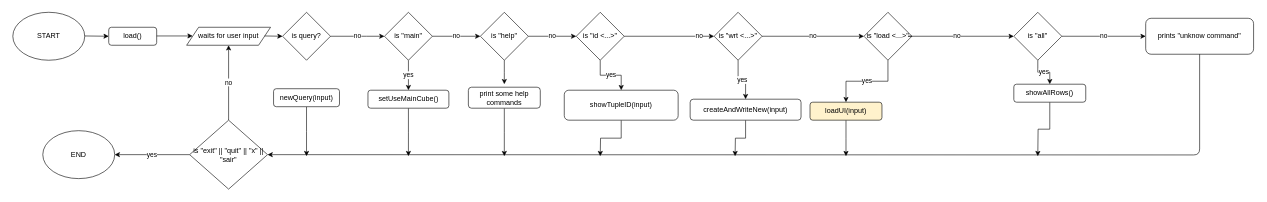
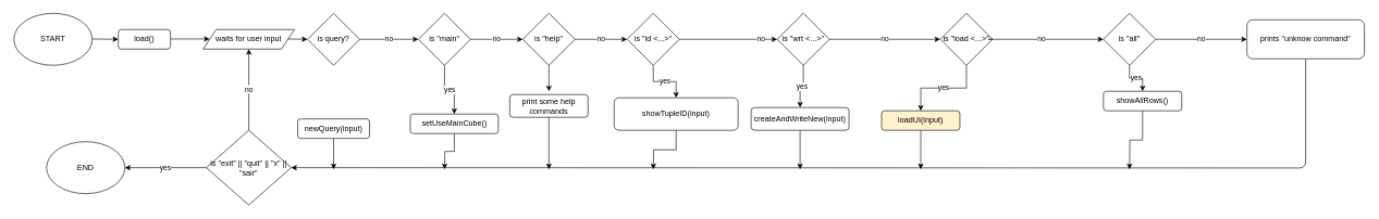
  <mxCell id="0" value="" />
  <mxCell id="1" parent="0" />
  <mxCell id="2" value="load()" style="rounded=1;whiteSpace=wrap;html=1;" parent="1" vertex="1"><mxGeometry x="180" y="45" width="80" height="30" as="geometry" /></mxCell>
  <mxCell id="3" value="" style="endArrow=classic;html=1;" parent="1" edge="1"><mxGeometry width="50" height="50" relative="1" as="geometry"><mxPoint x="260" y="59.5" as="sourcePoint" /><mxPoint x="320" y="59.5" as="targetPoint" /></mxGeometry></mxCell>
  <mxCell id="4" value="START" style="ellipse;whiteSpace=wrap;html=1;" parent="1" vertex="1"><mxGeometry x="20" y="20" width="120" height="80" as="geometry" /></mxCell>
  <mxCell id="5" value="" style="endArrow=classic;html=1;" parent="1" edge="1"><mxGeometry width="50" height="50" relative="1" as="geometry"><mxPoint x="140" y="59.5" as="sourcePoint" /><mxPoint x="180" y="60" as="targetPoint" /></mxGeometry></mxCell>
  <mxCell id="6" value="waits for user input" style="shape=parallelogram;perimeter=parallelogramPerimeter;whiteSpace=wrap;html=1;fixedSize=1;" parent="1" vertex="1"><mxGeometry x="310" y="45" width="140" height="30" as="geometry" /></mxCell>
  <mxCell id="7" value="is query?" style="rhombus;whiteSpace=wrap;html=1;" parent="1" vertex="1"><mxGeometry x="470" y="20" width="80" height="80" as="geometry" /></mxCell>
  <mxCell id="8" value="" style="endArrow=classic;html=1;" parent="1" edge="1"><mxGeometry width="50" height="50" relative="1" as="geometry"><mxPoint x="440" y="59.5" as="sourcePoint" /><mxPoint x="470" y="60" as="targetPoint" /></mxGeometry></mxCell>
  <mxCell id="9" style="edgeStyle=orthogonalEdgeStyle;rounded=0;orthogonalLoop=1;jettySize=auto;html=1;" parent="1" source="10" edge="1"><mxGeometry relative="1" as="geometry"><mxPoint x="510" y="260" as="targetPoint" /></mxGeometry></mxCell>
- <mxCell id="10" value="newQuery(input)" style="rounded=1;whiteSpace=wrap;html=1;" parent="1" vertex="1"><mxGeometry x="455" y="147.5" width="110" height="30" as="geometry" /></mxCell>
+ <mxCell id="10" value="newQuery(input)" style="rounded=1;whiteSpace=wrap;html=1;" parent="1" vertex="1"><mxGeometry x="455" y="182.5" width="110" height="30" as="geometry" /></mxCell>
  <mxCell id="11" value="no" style="endArrow=classic;html=1;exitX=1;exitY=0.5;exitDx=0;exitDy=0;entryX=0;entryY=0.5;entryDx=0;entryDy=0;" parent="1" source="7" target="14" edge="1"><mxGeometry width="50" height="50" relative="1" as="geometry"><mxPoint x="510" y="100" as="sourcePoint" /><mxPoint x="590" y="140" as="targetPoint" /><Array as="points"><mxPoint x="600" y="60" /></Array></mxGeometry></mxCell>
  <mxCell id="12" value="no" style="edgeStyle=orthogonalEdgeStyle;rounded=0;orthogonalLoop=1;jettySize=auto;html=1;exitX=1;exitY=0.5;exitDx=0;exitDy=0;entryX=0;entryY=0.5;entryDx=0;entryDy=0;" parent="1" source="14" target="19" edge="1"><mxGeometry relative="1" as="geometry" /></mxCell>
  <mxCell id="13" value="yes" style="edgeStyle=orthogonalEdgeStyle;rounded=0;orthogonalLoop=1;jettySize=auto;html=1;entryX=0.5;entryY=0;entryDx=0;entryDy=0;" parent="1" source="14" target="16" edge="1"><mxGeometry relative="1" as="geometry" /></mxCell>
  <mxCell id="14" value="is &quot;main&quot;" style="rhombus;whiteSpace=wrap;html=1;" parent="1" vertex="1"><mxGeometry x="640" y="20" width="80" height="80" as="geometry" /></mxCell>
  <mxCell id="15" style="edgeStyle=orthogonalEdgeStyle;rounded=0;orthogonalLoop=1;jettySize=auto;html=1;" parent="1" source="16" edge="1"><mxGeometry relative="1" as="geometry"><mxPoint x="680" y="260" as="targetPoint" /></mxGeometry></mxCell>
- <mxCell id="16" value="setUseMainCube()" style="rounded=1;whiteSpace=wrap;html=1;" parent="1" vertex="1"><mxGeometry x="612.5" y="150" width="135" height="30" as="geometry" /></mxCell>
+ <mxCell id="16" value="setUseMainCube()" style="rounded=1;whiteSpace=wrap;html=1;" parent="1" vertex="1"><mxGeometry x="627.5" y="175" width="135" height="30" as="geometry" /></mxCell>
  <mxCell id="17" value="no" style="edgeStyle=orthogonalEdgeStyle;rounded=0;orthogonalLoop=1;jettySize=auto;html=1;exitX=1;exitY=0.5;exitDx=0;exitDy=0;entryX=0;entryY=0.5;entryDx=0;entryDy=0;" parent="1" source="19" target="22" edge="1"><mxGeometry relative="1" as="geometry" /></mxCell>
  <mxCell id="18" style="edgeStyle=orthogonalEdgeStyle;rounded=0;orthogonalLoop=1;jettySize=auto;html=1;" parent="1" source="19" edge="1"><mxGeometry relative="1" as="geometry"><mxPoint x="840" y="140" as="targetPoint" /></mxGeometry></mxCell>
  <mxCell id="19" value="is &quot;help&quot;" style="rhombus;whiteSpace=wrap;html=1;" parent="1" vertex="1"><mxGeometry x="800" y="20" width="80" height="80" as="geometry" /></mxCell>
  <mxCell id="20" value="yes" style="edgeStyle=orthogonalEdgeStyle;rounded=0;orthogonalLoop=1;jettySize=auto;html=1;exitX=0.5;exitY=1;exitDx=0;exitDy=0;entryX=0.5;entryY=0;entryDx=0;entryDy=0;" parent="1" source="22" target="24" edge="1"><mxGeometry relative="1" as="geometry" /></mxCell>
  <mxCell id="21" value="no" style="edgeStyle=orthogonalEdgeStyle;rounded=0;orthogonalLoop=1;jettySize=auto;html=1;exitX=1;exitY=0.5;exitDx=0;exitDy=0;entryX=0;entryY=0.5;entryDx=0;entryDy=0;" parent="1" source="22" target="27" edge="1"><mxGeometry x="0.667" relative="1" as="geometry"><mxPoint as="offset" /></mxGeometry></mxCell>
  <mxCell id="22" value="is &quot;id &amp;lt;...&amp;gt;&quot;" style="rhombus;whiteSpace=wrap;html=1;" parent="1" vertex="1"><mxGeometry x="960" y="20" width="80" height="80" as="geometry" /></mxCell>
  <mxCell id="23" style="edgeStyle=orthogonalEdgeStyle;rounded=0;orthogonalLoop=1;jettySize=auto;html=1;" parent="1" source="24" edge="1"><mxGeometry relative="1" as="geometry"><mxPoint x="1000" y="260" as="targetPoint" /></mxGeometry></mxCell>
  <mxCell id="24" value="showTupleID(input)" style="rounded=1;whiteSpace=wrap;html=1;" parent="1" vertex="1"><mxGeometry x="940" y="150" width="190" height="50" as="geometry" /></mxCell>
  <mxCell id="25" value="yes" style="edgeStyle=orthogonalEdgeStyle;rounded=0;orthogonalLoop=1;jettySize=auto;html=1;exitX=0.5;exitY=1;exitDx=0;exitDy=0;entryX=0.5;entryY=0;entryDx=0;entryDy=0;" parent="1" source="27" target="29" edge="1"><mxGeometry relative="1" as="geometry"><mxPoint x="1010" y="170" as="targetPoint" /></mxGeometry></mxCell>
  <mxCell id="26" value="no" style="edgeStyle=orthogonalEdgeStyle;rounded=0;orthogonalLoop=1;jettySize=auto;html=1;exitX=1;exitY=0.5;exitDx=0;exitDy=0;entryX=0;entryY=0.5;entryDx=0;entryDy=0;" parent="1" source="27" target="31" edge="1"><mxGeometry relative="1" as="geometry"><mxPoint x="1110" y="340" as="targetPoint" /></mxGeometry></mxCell>
  <mxCell id="27" value="is &quot;wrt &amp;lt;...&amp;gt;&quot;" style="rhombus;whiteSpace=wrap;html=1;" parent="1" vertex="1"><mxGeometry x="1190" y="20" width="80" height="80" as="geometry" /></mxCell>
  <mxCell id="28" style="edgeStyle=orthogonalEdgeStyle;rounded=0;orthogonalLoop=1;jettySize=auto;html=1;" parent="1" source="29" edge="1"><mxGeometry relative="1" as="geometry"><mxPoint x="1225" y="260" as="targetPoint" /></mxGeometry></mxCell>
- <mxCell id="29" value="createAndWriteNew(input)" style="rounded=1;whiteSpace=wrap;html=1;" parent="1" vertex="1"><mxGeometry x="1150" y="165" width="185" height="35" as="geometry" /></mxCell>
+ <mxCell id="29" value="createAndWriteNew(input)" style="rounded=1;whiteSpace=wrap;html=1;" parent="1" vertex="1"><mxGeometry x="1150" y="165" width="150" height="35" as="geometry" /></mxCell>
  <mxCell id="30" value="yes" style="edgeStyle=orthogonalEdgeStyle;rounded=0;orthogonalLoop=1;jettySize=auto;html=1;entryX=0.5;entryY=0;entryDx=0;entryDy=0;" parent="1" source="31" target="33" edge="1"><mxGeometry relative="1" as="geometry" /></mxCell>
  <mxCell id="31" value="is &quot;load &amp;lt;...&amp;gt;&quot;" style="rhombus;whiteSpace=wrap;html=1;" parent="1" vertex="1"><mxGeometry x="1440" y="20" width="80" height="80" as="geometry" /></mxCell>
  <mxCell id="32" style="edgeStyle=orthogonalEdgeStyle;rounded=0;orthogonalLoop=1;jettySize=auto;html=1;" parent="1" source="33" edge="1"><mxGeometry relative="1" as="geometry"><mxPoint x="1410" y="260" as="targetPoint" /></mxGeometry></mxCell>
  <mxCell id="33" value="loadUI(input)" style="rounded=1;whiteSpace=wrap;html=1;fillColor=#fff2cc;" parent="1" vertex="1"><mxGeometry x="1350" y="170" width="120" height="30" as="geometry" /></mxCell>
  <mxCell id="34" value="no" style="edgeStyle=orthogonalEdgeStyle;rounded=0;orthogonalLoop=1;jettySize=auto;html=1;entryX=0.5;entryY=1;entryDx=0;entryDy=0;" parent="1" source="36" target="6" edge="1"><mxGeometry relative="1" as="geometry" /></mxCell>
  <mxCell id="35" value="yes" style="edgeStyle=orthogonalEdgeStyle;rounded=0;orthogonalLoop=1;jettySize=auto;html=1;exitX=0;exitY=0.5;exitDx=0;exitDy=0;" parent="1" source="36" target="37" edge="1"><mxGeometry relative="1" as="geometry"><mxPoint x="110" y="420" as="targetPoint" /></mxGeometry></mxCell>
  <mxCell id="36" value="is &quot;exit&quot; || &quot;quit&quot; || &quot;x&quot; || &quot;sair&quot;" style="rhombus;whiteSpace=wrap;html=1;" parent="1" vertex="1"><mxGeometry x="315" y="200" width="130" height="115" as="geometry" /></mxCell>
  <mxCell id="37" value="END" style="ellipse;whiteSpace=wrap;html=1;" parent="1" vertex="1"><mxGeometry x="70" y="217.5" width="120" height="80" as="geometry" /></mxCell>
  <mxCell id="38" value="no" style="endArrow=classic;html=1;entryX=0;entryY=0.5;entryDx=0;entryDy=0;exitX=1;exitY=0.5;exitDx=0;exitDy=0;" parent="1" source="31" target="41" edge="1"><mxGeometry width="50" height="50" relative="1" as="geometry"><mxPoint x="1430" y="170" as="sourcePoint" /><mxPoint x="950" y="500" as="targetPoint" /><Array as="points"><mxPoint x="1510" y="60" /></Array></mxGeometry></mxCell>
  <mxCell id="39" value="no" style="edgeStyle=orthogonalEdgeStyle;rounded=0;orthogonalLoop=1;jettySize=auto;html=1;entryX=0;entryY=0.5;entryDx=0;entryDy=0;" parent="1" source="41" target="44" edge="1"><mxGeometry relative="1" as="geometry" /></mxCell>
  <mxCell id="40" value="yes" style="edgeStyle=orthogonalEdgeStyle;rounded=0;orthogonalLoop=1;jettySize=auto;html=1;entryX=0.5;entryY=0;entryDx=0;entryDy=0;" parent="1" source="41" target="43" edge="1"><mxGeometry relative="1" as="geometry" /></mxCell>
  <mxCell id="41" value="is &quot;all&quot;" style="rhombus;whiteSpace=wrap;html=1;" parent="1" vertex="1"><mxGeometry x="1690" y="20" width="80" height="80" as="geometry" /></mxCell>
  <mxCell id="42" style="edgeStyle=orthogonalEdgeStyle;rounded=0;orthogonalLoop=1;jettySize=auto;html=1;" parent="1" source="43" edge="1"><mxGeometry relative="1" as="geometry"><mxPoint x="1730" y="260" as="targetPoint" /></mxGeometry></mxCell>
  <mxCell id="43" value="showAllRows()" style="rounded=1;whiteSpace=wrap;html=1;" parent="1" vertex="1"><mxGeometry x="1690" y="140" width="120" height="30" as="geometry" /></mxCell>
  <mxCell id="44" value="prints &quot;unknow command&quot;" style="rounded=1;whiteSpace=wrap;html=1;" parent="1" vertex="1"><mxGeometry x="1910" y="30" width="180" height="60" as="geometry" /></mxCell>
  <mxCell id="45" style="edgeStyle=orthogonalEdgeStyle;rounded=0;orthogonalLoop=1;jettySize=auto;html=1;" parent="1" source="46" edge="1"><mxGeometry relative="1" as="geometry"><mxPoint x="840" y="260" as="targetPoint" /></mxGeometry></mxCell>
  <mxCell id="46" value="print some help commands" style="rounded=1;whiteSpace=wrap;html=1;" parent="1" vertex="1"><mxGeometry x="780" y="145" width="120" height="35" as="geometry" /></mxCell>
  <mxCell id="47" value="" style="endArrow=classic;html=1;exitX=0.5;exitY=1;exitDx=0;exitDy=0;entryX=1;entryY=0.5;entryDx=0;entryDy=0;" parent="1" source="44" target="36" edge="1"><mxGeometry width="50" height="50" relative="1" as="geometry"><mxPoint x="1480" y="-10" as="sourcePoint" /><mxPoint x="890" y="260" as="targetPoint" /><Array as="points"><mxPoint x="2000" y="258" /></Array></mxGeometry></mxCell>
